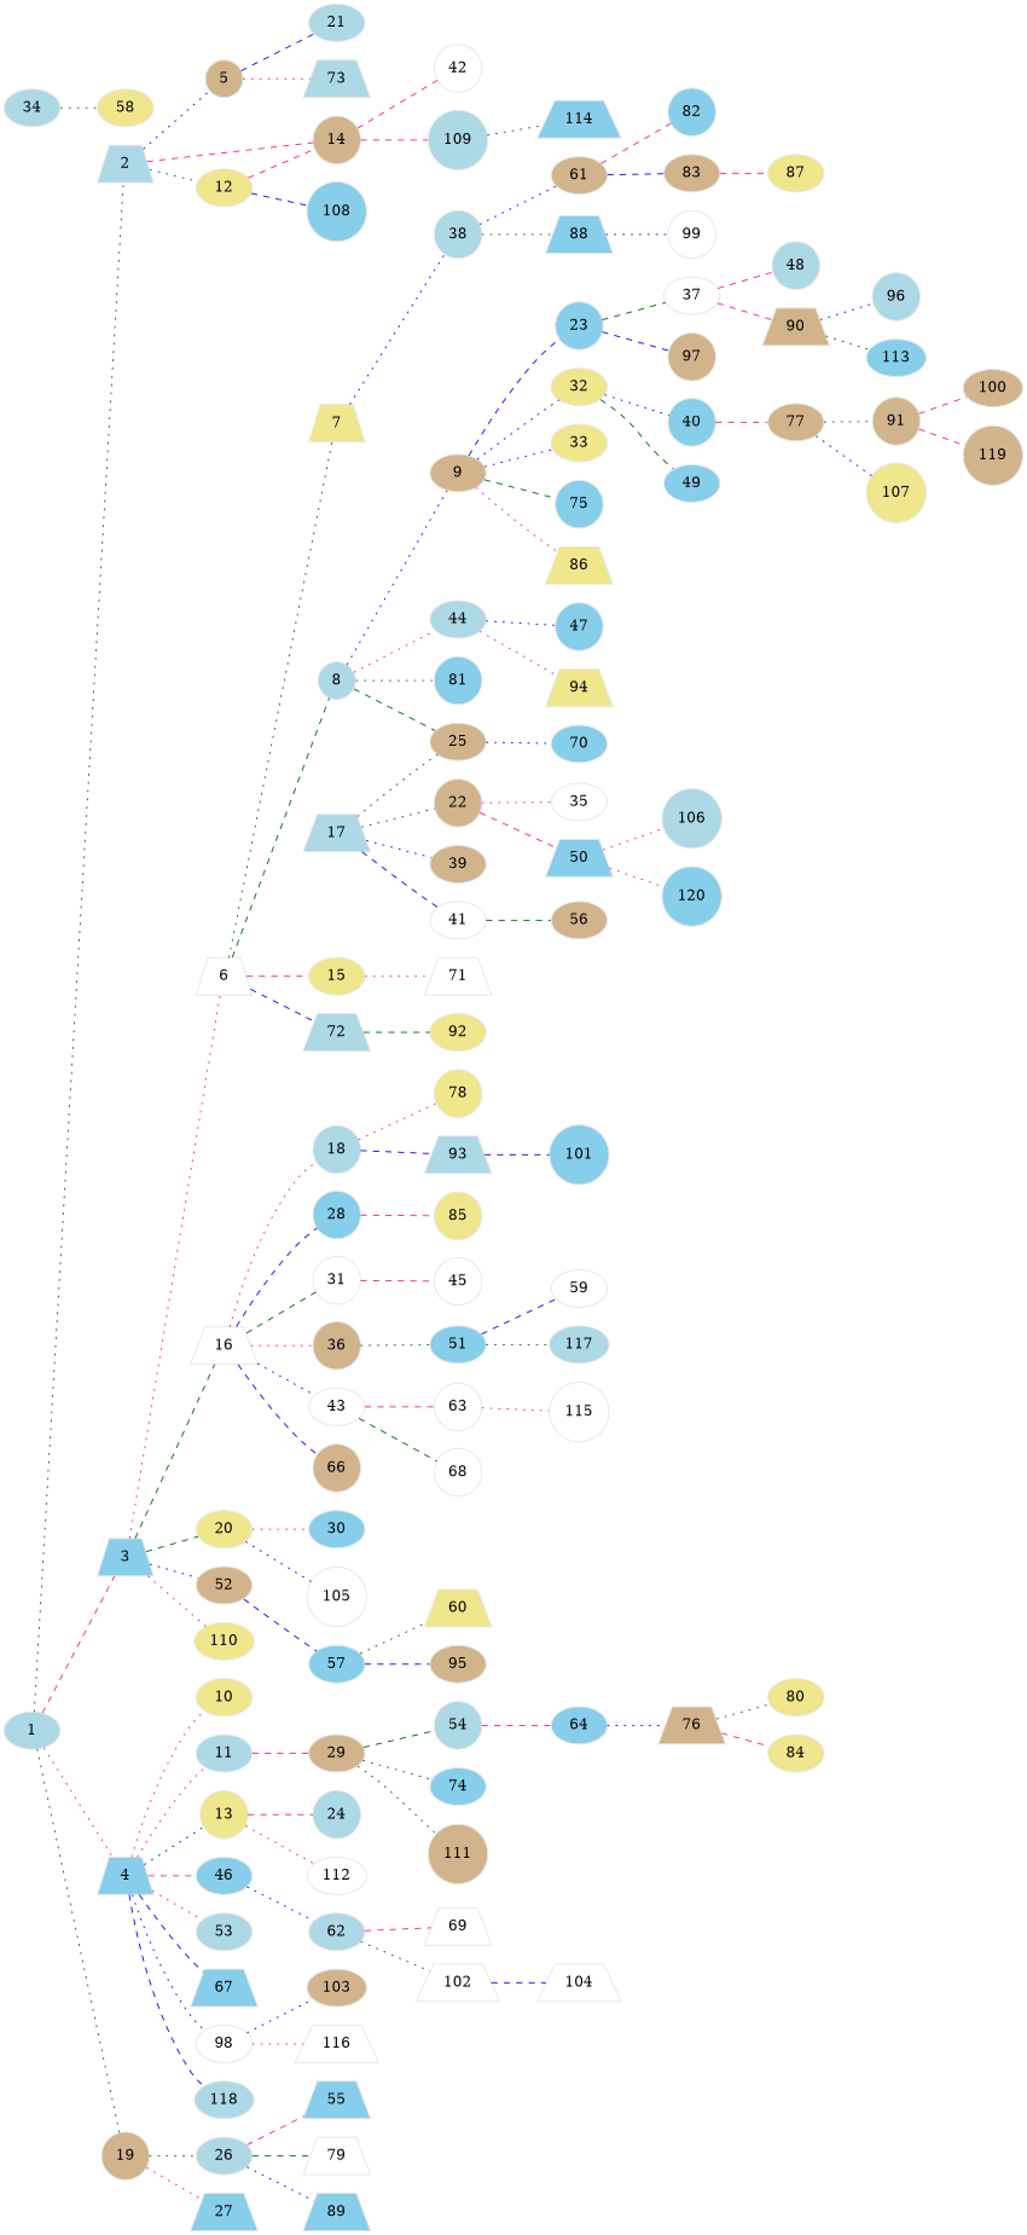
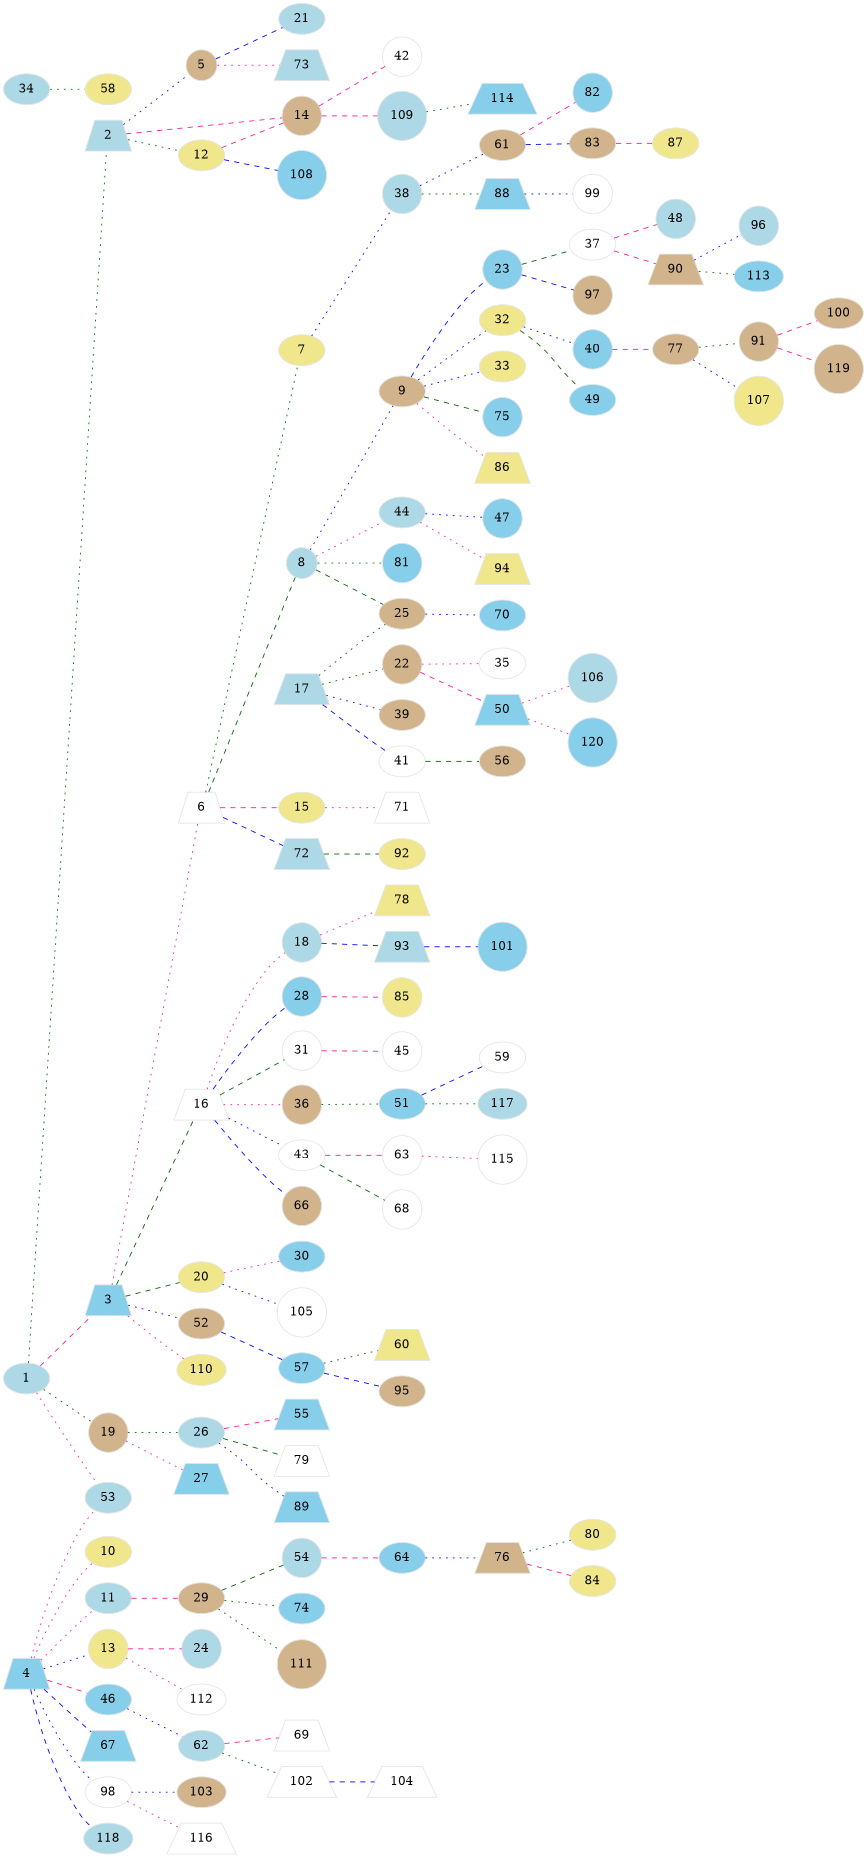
  graph {
    rankdir=LR
    node [color=gray90 fillcolor=skyblue shape=ellipse style=filled]
    edge [color=deeppink style=dotted]
    1 [fillcolor=lightblue]
    2 [fillcolor=lightblue shape=trapezium]
    3 [shape=trapezium]
    4 [shape=trapezium]
    19 [fillcolor=tan shape=circle]
    5 [fillcolor=tan shape=circle]
    12 [fillcolor=khaki]
    14 [fillcolor=tan shape=circle]
    6 [fillcolor=white shape=trapezium]
    16 [fillcolor=white shape=trapezium]
    20 [fillcolor=khaki]
    52 [fillcolor=tan]
    110 [fillcolor=khaki]
    10 [fillcolor=khaki]
    11 [fillcolor=lightblue]
    13 [fillcolor=khaki shape=circle]
    46
    53 [fillcolor=lightblue]
    67 [shape=trapezium]
    98 [fillcolor=white]
    118 [fillcolor=lightblue]
    26 [fillcolor=lightblue]
    27 [shape=trapezium]
    21 [fillcolor=lightblue]
    73 [fillcolor=lightblue shape=trapezium]
    108 [shape=circle]
    34 [fillcolor=lightblue]
    58 [fillcolor=khaki]
-   7 [fillcolor=khaki shape=trapezium]
+   7 [fillcolor=khaki]
    8 [fillcolor=lightblue shape=circle]
    15 [fillcolor=khaki]
    72 [fillcolor=lightblue shape=trapezium]
    18 [fillcolor=lightblue shape=circle]
    28 [shape=circle]
    31 [fillcolor=white shape=circle]
    36 [fillcolor=tan shape=circle]
    43 [fillcolor=white]
    66 [fillcolor=tan shape=circle]
    30
    105 [fillcolor=white shape=circle]
    57
    29 [fillcolor=tan]
    24 [fillcolor=lightblue shape=circle]
    112 [fillcolor=white]
    62 [fillcolor=lightblue]
    103 [fillcolor=tan]
    116 [fillcolor=white shape=trapezium]
    38 [fillcolor=lightblue shape=circle]
    9 [fillcolor=tan]
    44 [fillcolor=lightblue]
    81 [shape=circle]
    25 [fillcolor=tan]
    71 [fillcolor=white shape=trapezium]
    92 [fillcolor=khaki]
    61 [fillcolor=tan]
    88 [shape=trapezium]
    23 [shape=circle]
    32 [fillcolor=khaki]
    33 [fillcolor=khaki]
    75 [shape=circle]
    86 [fillcolor=khaki shape=trapezium]
    17 [fillcolor=lightblue shape=trapezium]
    22 [fillcolor=tan shape=circle]
    39 [fillcolor=tan]
    41 [fillcolor=white]
    47 [shape=circle]
    94 [fillcolor=khaki shape=trapezium]
    37 [fillcolor=white]
    97 [fillcolor=tan shape=circle]
    40 [shape=circle]
    49
    54 [fillcolor=lightblue shape=circle]
    74
    111 [fillcolor=tan shape=circle]
    42 [fillcolor=white shape=circle]
    109 [fillcolor=lightblue shape=circle]
    114 [shape=trapezium]
-   78 [fillcolor=khaki shape=circle]
+   78 [fillcolor=khaki shape=trapezium]
    93 [fillcolor=lightblue shape=trapezium]
    85 [fillcolor=khaki shape=circle]
    45 [fillcolor=white shape=circle]
    51
    63 [fillcolor=white shape=circle]
    68 [fillcolor=white shape=circle]
    35 [fillcolor=white]
    50 [shape=trapezium]
    70
    56 [fillcolor=tan]
    101 [shape=circle]
    55 [shape=trapezium]
    79 [fillcolor=white shape=trapezium]
    89 [shape=trapezium]
    106 [fillcolor=lightblue shape=circle]
    120 [shape=circle]
    48 [fillcolor=lightblue shape=circle]
    90 [fillcolor=tan shape=trapezium]
    64
    77 [fillcolor=tan]
    59 [fillcolor=white]
    117 [fillcolor=lightblue]
    96 [fillcolor=lightblue shape=circle]
    113
    82 [shape=circle]
    83 [fillcolor=tan]
    99 [fillcolor=white shape=circle]
    91 [fillcolor=tan shape=circle]
    107 [fillcolor=khaki shape=circle]
    115 [fillcolor=white shape=circle]
    69 [fillcolor=white shape=trapezium]
    102 [fillcolor=white shape=trapezium]
    60 [fillcolor=khaki shape=trapezium]
    95 [fillcolor=tan]
    76 [fillcolor=tan shape=trapezium]
    87 [fillcolor=khaki]
    104 [fillcolor=white shape=trapezium]
    80 [fillcolor=khaki]
    84 [fillcolor=khaki]
    100 [fillcolor=tan]
    119 [fillcolor=tan shape=circle]
    1 -- 2 [color=darkgreen]
    1 -- 3 [style=dashed]
-   1 -- 4
+   1 -- 53
    1 -- 19 [color=darkgreen]
    2 -- 5 [color=blue]
    2 -- 12 [color=darkgreen]
    2 -- 14 [style=dashed]
    3 -- 6
    3 -- 16 [color=darkgreen style=dashed]
    3 -- 20 [color=darkgreen style=dashed]
    3 -- 52 [color=blue]
    3 -- 110
    4 -- 10
    4 -- 11
    4 -- 13 [color=blue]
    4 -- 46 [style=dashed]
    4 -- 53
    4 -- 67 [color=blue style=dashed]
    4 -- 98 [color=blue]
    4 -- 118 [color=blue style=dashed]
    19 -- 26 [color=darkgreen]
    19 -- 27
    5 -- 21 [color=blue style=dashed]
    5 -- 73
    12 -- 14 [style=dashed]
    12 -- 108 [color=blue style=dashed]
    14 -- 42 [style=dashed]
    14 -- 109 [style=dashed]
    6 -- 7 [color=darkgreen]
    6 -- 8 [color=darkgreen style=dashed]
    6 -- 15 [style=dashed]
    6 -- 72 [color=blue style=dashed]
    16 -- 18
    16 -- 28 [color=blue style=dashed]
    16 -- 31 [color=darkgreen style=dashed]
    16 -- 36
    16 -- 43 [color=blue]
    16 -- 66 [color=blue style=dashed]
    20 -- 30
    20 -- 105 [color=blue]
    52 -- 57 [color=blue style=dashed]
    11 -- 29 [style=dashed]
    13 -- 24 [style=dashed]
    13 -- 112
    46 -- 62 [color=blue]
    98 -- 103 [color=blue]
    98 -- 116
    26 -- 55 [style=dashed]
    26 -- 79 [color=darkgreen style=dashed]
    26 -- 89 [color=blue]
    34 -- 58 [color=darkgreen]
    7 -- 38 [color=blue]
    8 -- 9 [color=blue]
    8 -- 44
    8 -- 81 [color=darkgreen]
    8 -- 25 [color=darkgreen style=dashed]
    15 -- 71
    72 -- 92 [color=darkgreen style=dashed]
    18 -- 78
    18 -- 93 [color=blue style=dashed]
    28 -- 85 [style=dashed]
    31 -- 45 [style=dashed]
    36 -- 51 [color=darkgreen]
    43 -- 63 [style=dashed]
    43 -- 68 [color=darkgreen style=dashed]
    57 -- 60 [color=darkgreen]
    57 -- 95 [color=blue style=dashed]
    29 -- 54 [color=darkgreen style=dashed]
    29 -- 74 [color=darkgreen]
    29 -- 111 [color=darkgreen]
    62 -- 69 [style=dashed]
    62 -- 102 [color=darkgreen]
    38 -- 61 [color=blue]
    38 -- 88 [color=darkgreen]
    9 -- 23 [color=blue style=dashed]
    9 -- 32 [color=blue]
    9 -- 33 [color=blue]
    9 -- 75 [color=darkgreen style=dashed]
    9 -- 86
    44 -- 47 [color=blue]
    44 -- 94
    25 -- 70 [color=blue]
    61 -- 82 [style=dashed]
    61 -- 83 [color=blue style=dashed]
    88 -- 99 [color=blue]
    23 -- 37 [color=darkgreen style=dashed]
    23 -- 97 [color=blue style=dashed]
    32 -- 40 [color=blue]
    32 -- 49 [color=darkgreen style=dashed]
    17 -- 25 [color=darkgreen]
    17 -- 22 [color=darkgreen]
    17 -- 39 [color=blue]
    17 -- 41 [color=blue style=dashed]
    22 -- 35
    22 -- 50 [style=dashed]
    41 -- 56 [color=darkgreen style=dashed]
    37 -- 48 [style=dashed]
    37 -- 90 [style=dashed]
    40 -- 77 [style=dashed]
    54 -- 64 [style=dashed]
    109 -- 114 [color=darkgreen]
    93 -- 101 [color=blue style=dashed]
    51 -- 59 [color=blue style=dashed]
    51 -- 117 [color=darkgreen]
    63 -- 115
    50 -- 106
    50 -- 120
    90 -- 96 [color=blue]
    90 -- 113 [color=darkgreen]
    64 -- 76 [color=blue]
    77 -- 91 [color=darkgreen]
    77 -- 107 [color=blue]
    83 -- 87 [style=dashed]
    91 -- 100 [style=dashed]
    91 -- 119 [style=dashed]
    102 -- 104 [color=blue style=dashed]
    76 -- 80 [color=darkgreen]
    76 -- 84 [style=dashed]
  }
